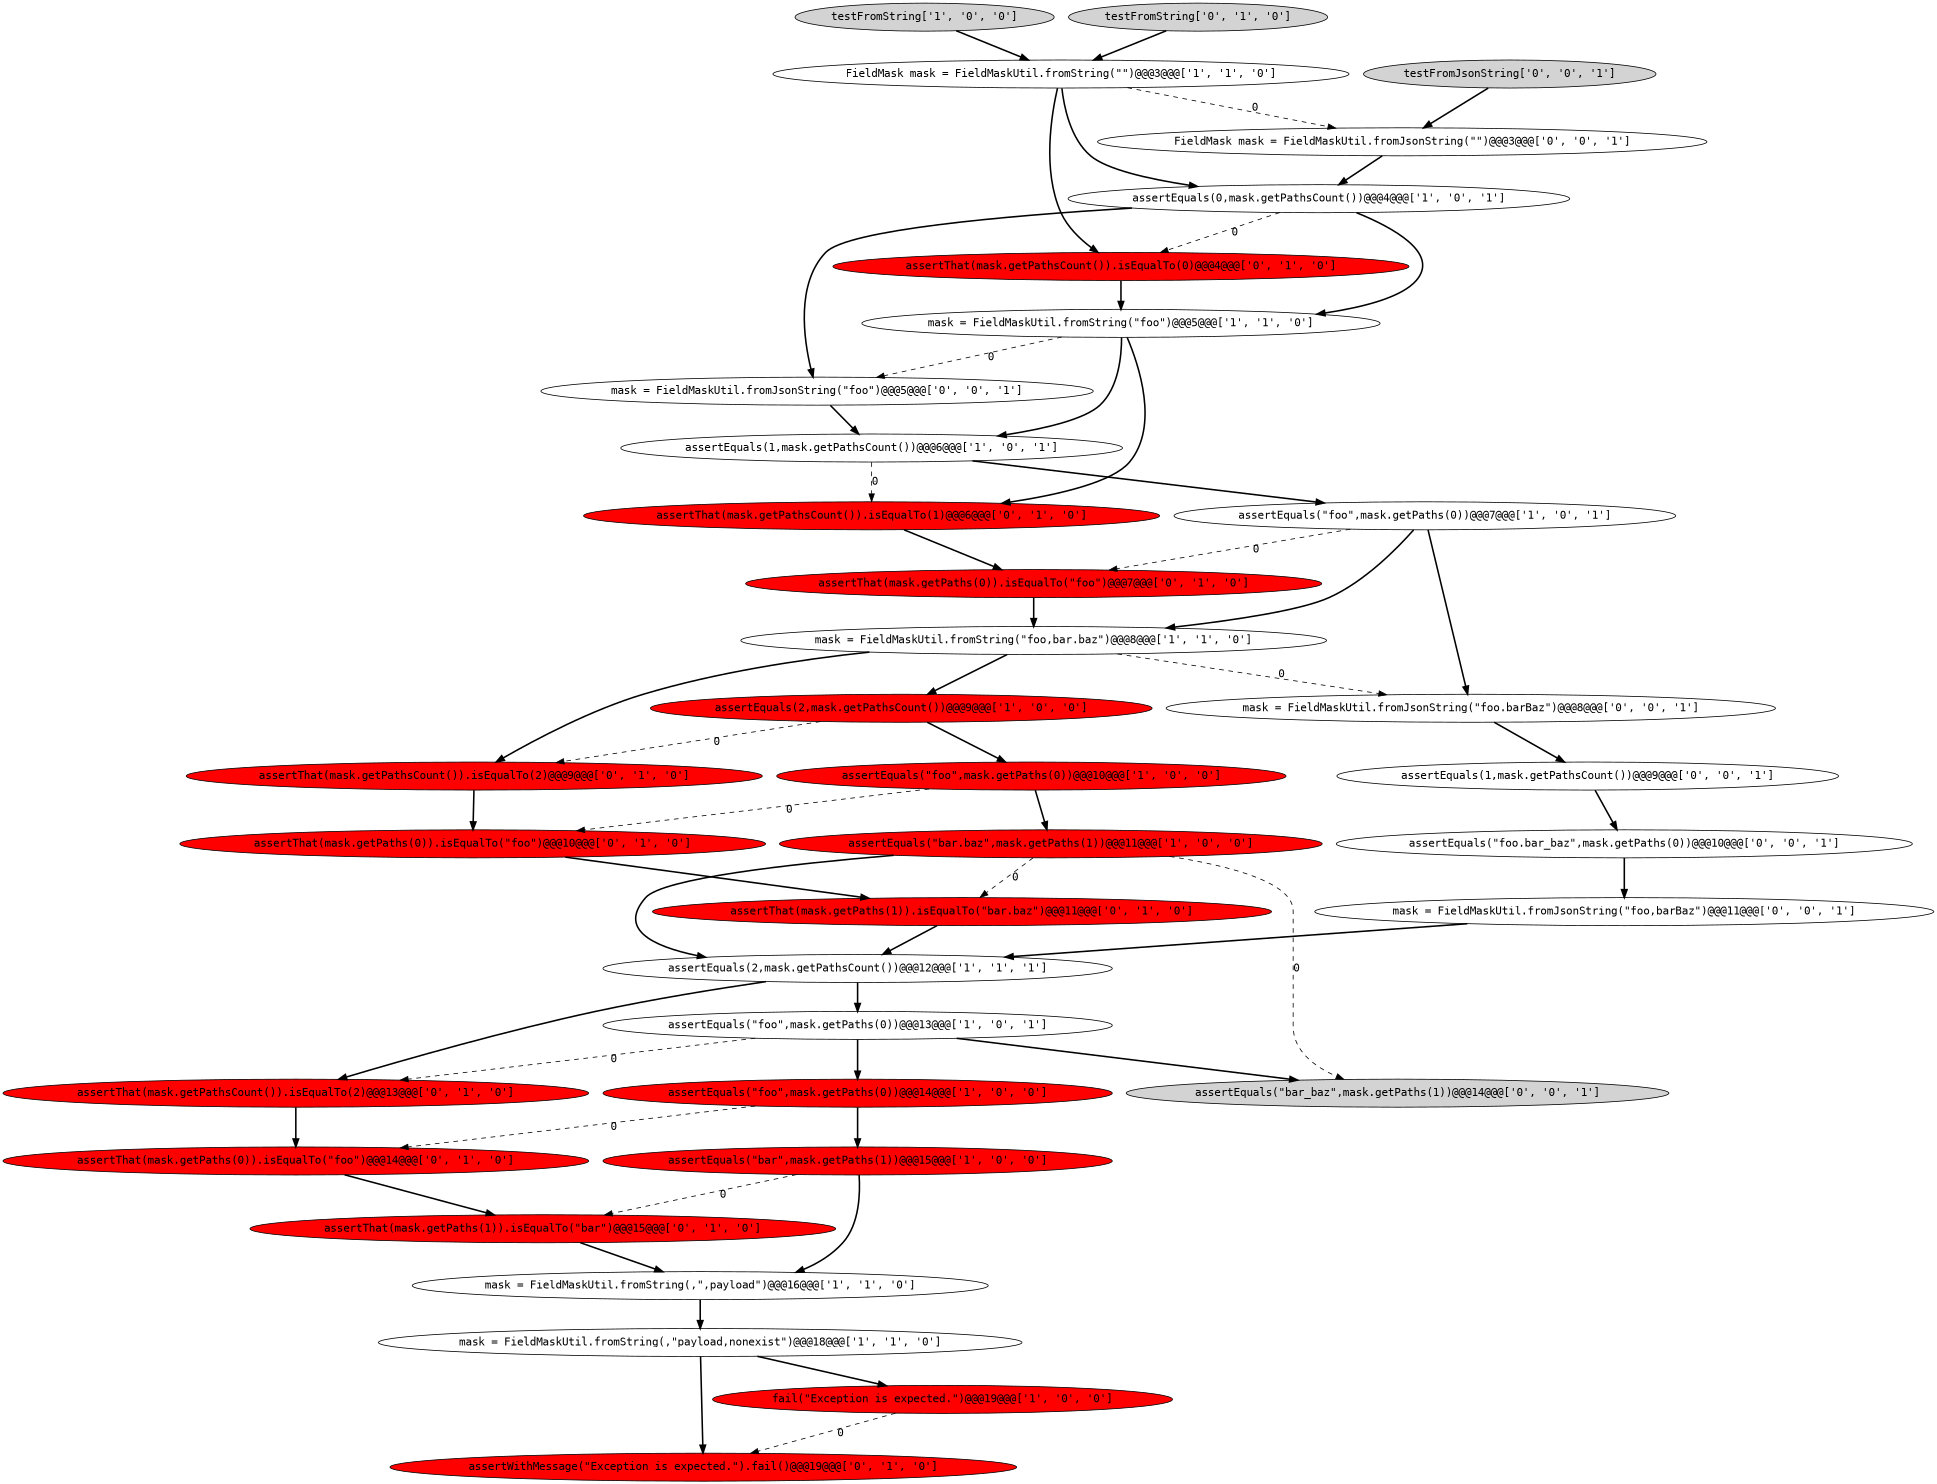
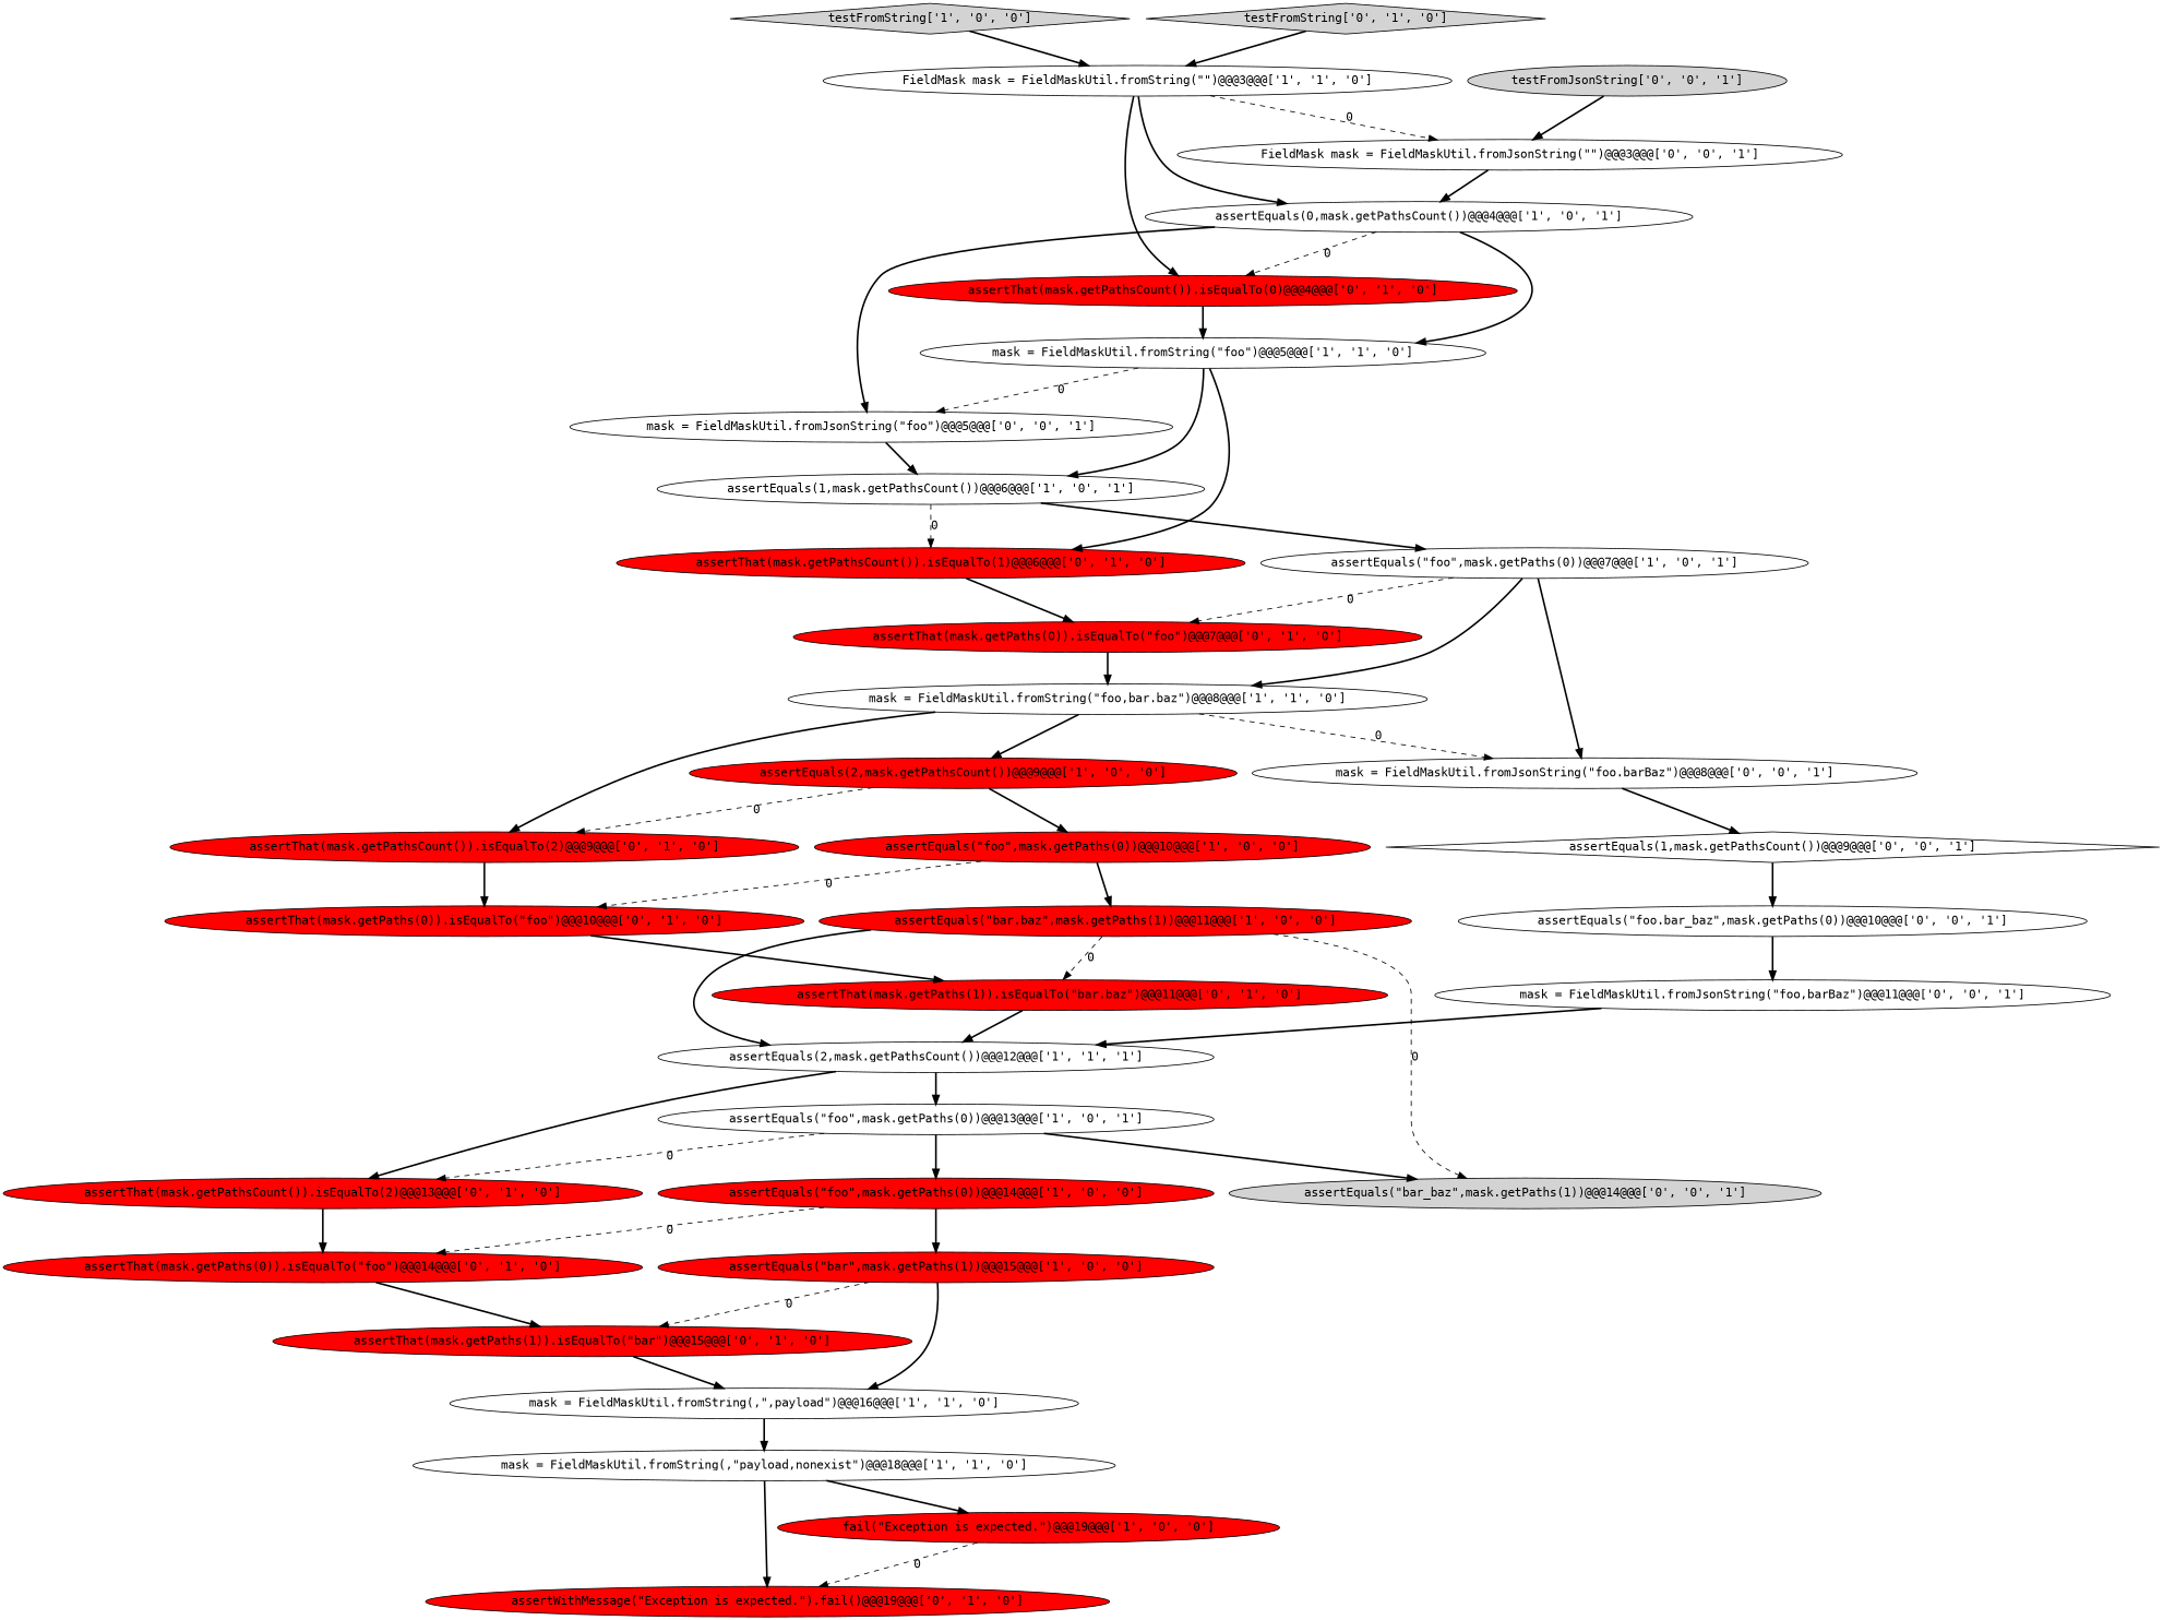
  digraph {
    fontname="DejaVu Sans Mono"
    node [fillcolor=white fontname="DejaVu Sans Mono" shape=ellipse style=filled]
    edge [fontname="DejaVu Sans Mono" style=bold]
-   n1 [fillcolor=lightgray label="testFromString['1', '0', '0']"]
+   n1 [fillcolor=lightgray label="testFromString['1', '0', '0']" shape=diamond]
    n2 [label="FieldMask mask = FieldMaskUtil.fromString(\"\")@@@3@@@['1', '1', '0']"]
    n3 [label="FieldMask mask = FieldMaskUtil.fromJsonString(\"\")@@@3@@@['0', '0', '1']"]
    n4 [label="assertEquals(0,mask.getPathsCount())@@@4@@@['1', '0', '1']"]
    n5 [fillcolor=red label="assertThat(mask.getPathsCount()).isEqualTo(0)@@@4@@@['0', '1', '0']"]
    n6 [label="mask = FieldMaskUtil.fromJsonString(\"foo,barBaz\")@@@11@@@['0', '0', '1']"]
    n7 [label="assertEquals(2,mask.getPathsCount())@@@12@@@['1', '1', '1']"]
    n8 [fillcolor=red label="assertThat(mask.getPathsCount()).isEqualTo(2)@@@13@@@['0', '1', '0']"]
    n9 [label="assertEquals(\"foo\",mask.getPaths(0))@@@13@@@['1', '0', '1']"]
    n10 [label="mask = FieldMaskUtil.fromString(\"foo\")@@@5@@@['1', '1', '0']"]
    n11 [label="mask = FieldMaskUtil.fromJsonString(\"foo\")@@@5@@@['0', '0', '1']"]
    n12 [fillcolor=red label="assertEquals(2,mask.getPathsCount())@@@9@@@['1', '0', '0']"]
    n13 [fillcolor=red label="assertThat(mask.getPathsCount()).isEqualTo(2)@@@9@@@['0', '1', '0']"]
    n14 [fillcolor=red label="assertEquals(\"foo\",mask.getPaths(0))@@@10@@@['1', '0', '0']"]
    n15 [fillcolor=red label="assertThat(mask.getPaths(0)).isEqualTo(\"foo\")@@@10@@@['0', '1', '0']"]
    n16 [fillcolor=red label="assertEquals(\"bar.baz\",mask.getPaths(1))@@@11@@@['1', '0', '0']"]
    n17 [fillcolor=lightgray label="assertEquals(\"bar_baz\",mask.getPaths(1))@@@14@@@['0', '0', '1']"]
    n18 [fillcolor=red label="assertThat(mask.getPathsCount()).isEqualTo(1)@@@6@@@['0', '1', '0']"]
    n19 [label="assertEquals(1,mask.getPathsCount())@@@6@@@['1', '0', '1']"]
    n20 [fillcolor=red label="assertThat(mask.getPaths(0)).isEqualTo(\"foo\")@@@7@@@['0', '1', '0']"]
    n21 [label="assertEquals(\"foo\",mask.getPaths(0))@@@7@@@['1', '0', '1']"]
    n22 [fillcolor=red label="assertThat(mask.getPaths(0)).isEqualTo(\"foo\")@@@14@@@['0', '1', '0']"]
    n23 [fillcolor=red label="assertThat(mask.getPaths(1)).isEqualTo(\"bar\")@@@15@@@['0', '1', '0']"]
    n24 [label="mask = FieldMaskUtil.fromString(\"foo,bar.baz\")@@@8@@@['1', '1', '0']"]
    n25 [label="mask = FieldMaskUtil.fromJsonString(\"foo.barBaz\")@@@8@@@['0', '0', '1']"]
-   n26 [label="assertEquals(1,mask.getPathsCount())@@@9@@@['0', '0', '1']"]
+   n26 [label="assertEquals(1,mask.getPathsCount())@@@9@@@['0', '0', '1']" shape=diamond]
    n27 [label="mask = FieldMaskUtil.fromString(,\",payload\")@@@16@@@['1', '1', '0']"]
    n28 [label="mask = FieldMaskUtil.fromString(,\"payload,nonexist\")@@@18@@@['1', '1', '0']"]
    n29 [fillcolor=red label="assertEquals(\"foo\",mask.getPaths(0))@@@14@@@['1', '0', '0']"]
    n30 [fillcolor=red label="assertEquals(\"bar\",mask.getPaths(1))@@@15@@@['1', '0', '0']"]
    n31 [fillcolor=red label="fail(\"Exception is expected.\")@@@19@@@['1', '0', '0']"]
    n32 [fillcolor=red label="assertWithMessage(\"Exception is expected.\").fail()@@@19@@@['0', '1', '0']"]
-   n33 [fillcolor=lightgray label="testFromString['0', '1', '0']"]
+   n33 [fillcolor=lightgray label="testFromString['0', '1', '0']" shape=diamond]
    n34 [fillcolor=red label="assertThat(mask.getPaths(1)).isEqualTo(\"bar.baz\")@@@11@@@['0', '1', '0']"]
    n35 [fillcolor=lightgray label="testFromJsonString['0', '0', '1']"]
    n36 [label="assertEquals(\"foo.bar_baz\",mask.getPaths(0))@@@10@@@['0', '0', '1']"]
    n1 -> n2
    n2 -> n3 [label=0 style=dashed]
    n2 -> n4
    n2 -> n5
    n3 -> n4
    n4 -> n5 [label=0 style=dashed]
    n4 -> n10
    n4 -> n11
    n5 -> n10
    n6 -> n7
    n7 -> n8
    n7 -> n9
    n8 -> n22
    n9 -> n8 [label=0 style=dashed]
    n9 -> n17
    n9 -> n29
    n10 -> n11 [label=0 style=dashed]
    n10 -> n18
    n10 -> n19
    n11 -> n19
    n12 -> n13 [label=0 style=dashed]
    n12 -> n14
    n13 -> n15
    n14 -> n15 [label=0 style=dashed]
    n14 -> n16
    n15 -> n34
    n16 -> n7
    n16 -> n17 [label=0 style=dashed]
    n16 -> n34 [label=0 style=dashed]
    n18 -> n20
    n19 -> n18 [label=0 style=dashed]
    n19 -> n21
    n20 -> n24
    n21 -> n20 [label=0 style=dashed]
    n21 -> n24
    n21 -> n25
    n22 -> n23
    n23 -> n27
    n24 -> n12
    n24 -> n13
    n24 -> n25 [label=0 style=dashed]
    n25 -> n26
    n26 -> n36
    n27 -> n28
    n28 -> n31
    n28 -> n32
    n29 -> n22 [label=0 style=dashed]
    n29 -> n30
    n30 -> n23 [label=0 style=dashed]
    n30 -> n27
    n31 -> n32 [label=0 style=dashed]
    n33 -> n2
    n34 -> n7
    n35 -> n3
    n36 -> n6
  }
